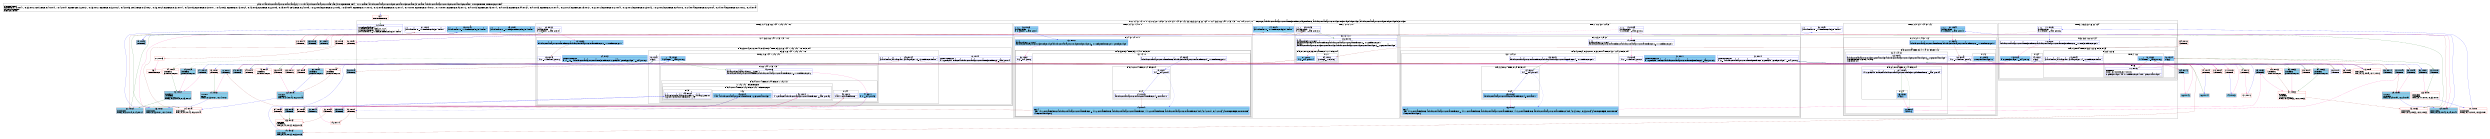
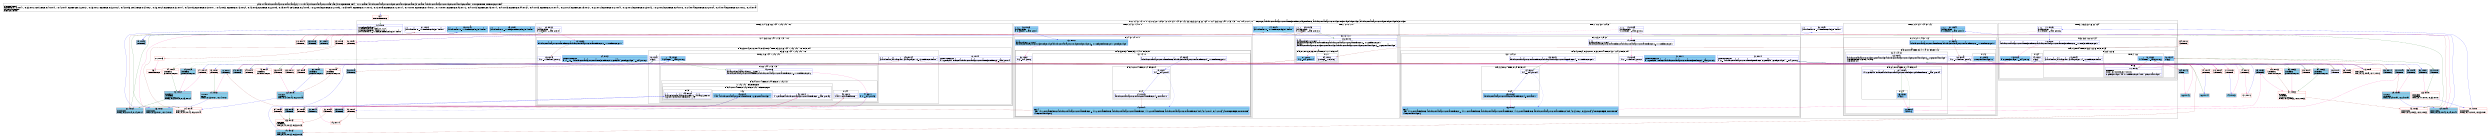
  digraph {
    node [color=red fillcolor=white shape=record style=filled]
    edge [color=deeppink]
    n1 [color=blue label="{141\:\ 0x0043|androidx.constraintlayout.core.state.ConstraintReference r4 = constraints(r1)\l}"]
    n2 [color=blue label="{140\:\ 0x0041|if (r4 == null) goto L9\l}"]
    n3 [color=blue label="{139\:\ 0x0039|androidx.constraintlayout.core.state.Reference androidx.constraintlayout.core.state.Reference r4 = r11.mReferences.get(r1)\l}"]
    n4 [color=blue fillcolor=skyblue label="{142\:\ 0x0047|PHI: r4 \l  PHI: (r4v17 'constraintReference' androidx.constraintlayout.core.state.Reference) = (r4v16 'constraintReference' androidx.constraintlayout.core.state.Reference), (r4v18 'constraintReference' androidx.constraintlayout.core.state.Reference) binds: [B:140:0x0041, B:141:0x0043] A[DONT_GENERATE, DONT_INLINE]\l|r4.setConstraintWidget(r3)\l}"]
    n5 [color=blue label="{138\:\ 0x0037|if (r3 != null) goto L6\l}"]
    n6 [color=blue fillcolor=skyblue label="{137\:\ 0x0027|java.lang.Object r1 = r0.next()\landroidx.constraintlayout.core.widgets.HelperWidget androidx.constraintlayout.core.widgets.HelperWidget r3 = r11.mHelperReferences.get(r1).getHelperWidget()\l}"]
    n7 [color=blue fillcolor=skyblue label="{136\:\ 0x0025|java.lang.Object \lif (r0.hasNext() != false) goto L4\l}"]
    n8 [color=blue fillcolor=skyblue label="{155\:\ 0x0089|androidx.constraintlayout.core.state.ConstraintReference r4 = constraints(r1)\l}"]
    n9 [color=blue label="{154\:\ 0x0087|if (r4 == null) goto L29\l}"]
    n10 [color=blue label="{153\:\ 0x007f|androidx.constraintlayout.core.state.Reference androidx.constraintlayout.core.state.Reference r4 = r11.mReferences.get(r1)\l}"]
    n11 [color=blue fillcolor=skyblue label="{156\:\ 0x008d|PHI: r4 \l  PHI: (r4v12 'constraintReference' androidx.constraintlayout.core.state.Reference) = (r4v11 'constraintReference' androidx.constraintlayout.core.state.Reference), (r4v13 'constraintReference' androidx.constraintlayout.core.state.Reference) binds: [B:154:0x0087, B:155:0x0089] A[DONT_GENERATE, DONT_INLINE]\l|r4.setConstraintWidget(r3)\l}"]
    n12 [color=blue label="{148\:\ 0x0069|if (r2 != r11.mParent) goto L20\l}"]
    n13 [color=blue fillcolor=skyblue label="{150\:\ 0x0071|ADDED_TO_REGION\l|if ((r2.getFacade() instanceof androidx.constraintlayout.core.state.HelperReference) != false) goto L23\l}"]
    n14 [color=blue label="{152\:\ 0x007d|ADDED_TO_REGION\l|if ((r3 = ((androidx.constraintlayout.core.state.HelperReference) r2.getFacade()).getHelperWidget()) != null) goto L26\l}"]
    n15 [color=blue label="{147\:\ 0x005b|java.lang.Object r1 = r0.next()\landroidx.constraintlayout.core.state.Reference androidx.constraintlayout.core.state.Reference r2 = r11.mReferences.get(r1)\l}"]
    n16 [color=blue label="{146\:\ 0x0059|java.lang.Object \lif (r0.hasNext() != false) goto L18\l}"]
    n17 [color=blue fillcolor=skyblue label="{165\:\ 0x00cc|r2.apply()\l}"]
    n18 [color=blue label="{164\:\ 0x00ca|if ((r2.getFacade() instanceof androidx.constraintlayout.core.state.helpers.GuidelineReference) != false) goto L49\l}"]
    n19 [color=blue label="{163\:\ 0x00b1|androidx.constraintlayout.core.widgets.ConstraintWidget androidx.constraintlayout.core.widgets.ConstraintWidget r3 = r2.getConstraintWidget()\lr3.setDebugName(r2.getKey().toString())\lr3.setParent(null)\l}"]
    n20 [color=blue fillcolor=skyblue label="{166\:\ 0x00cf|r12.add(r3)\l}"]
    n21 [color=blue fillcolor=skyblue label="{167\:\ 0x00d3|r2.setConstraintWidget(r12)\l}"]
    n22 [color=blue label="{162\:\ 0x00af|if (r2 != r11.mParent) goto L46\l}"]
    n23 [color=blue fillcolor=skyblue label="{161\:\ 0x00a1|androidx.constraintlayout.core.state.Reference androidx.constraintlayout.core.state.Reference r2 = r11.mReferences.get(r1)\l}"]
    n24 [color=blue fillcolor=skyblue label="{160\:\ 0x009f|java.lang.Object \lif (r0.hasNext() != false) goto L40\l}"]
    n25 [color=blue label="{177\:\ 0x0105|LOOP_END\lLOOP:4: B:175:0x00ff\-\>B:177:0x0105\l|r2.getHelperWidget().add(r11.mReferences.get(r4.next()).getConstraintWidget())\l}"]
    n26 [color=blue fillcolor=skyblue label="{176\:\ 0x0103|if (r4.hasNext() != false) goto L66\l}"]
    n27 [color=blue label="{174\:\ 0x00f9|java.util.Iterator java.util.Iterator\<java.lang.Object\> r4 = r2.mReferences.iterator()\l}"]
    n28 [color=blue fillcolor=skyblue label="{178\:\ 0x011d|r2.apply()\l}"]
    n29 [color=blue label="{179\:\ 0x0121|r2.apply()\l}"]
    n30 [color=blue fillcolor=skyblue label="{173\:\ 0x00f7|if (r2.getHelperWidget() != null) goto L62\l}"]
    n31 [color=blue label="{172\:\ 0x00e7|androidx.constraintlayout.core.state.HelperReference androidx.constraintlayout.core.state.HelperReference r2 = r11.mHelperReferences.get(r1)\l}"]
    n32 [color=blue label="{171\:\ 0x00e5|java.lang.Object \lif (r0.hasNext() != false) goto L56\l}"]
    n33 [color=blue label="{195\:\ 0x0173|r4.add(r7.constraintReference())\l}"]
    n34 [color=blue fillcolor=skyblue label="{198\:\ 0x017f|r4.add(((androidx.constraintlayout.core.state.Reference) r6).getConstraintWidget())\l}"]
    n35 [color=blue label="{199\:\ 0x018a|java.io.PrintStream java.io.PrintStream r8 = java.lang.System.out\lr8.println(\"couldn't find reference for \" + r6)\l}"]
    n36 [color=blue label="{197\:\ 0x017d|if ((r6 instanceof androidx.constraintlayout.core.state.Reference) != false) goto L95\l}"]
    n37 [color=blue fillcolor=skyblue label="{194\:\ 0x0171|if (r7 != null) goto L98\l}"]
    n38 [color=blue label="{193\:\ 0x0165|java.lang.Object java.lang.Object r6 = r5.next()\landroidx.constraintlayout.core.state.Reference androidx.constraintlayout.core.state.Reference r7 = r11.mReferences.get(r6)\l}"]
    n39 [color=blue fillcolor=skyblue label="{192\:\ 0x0163|if (r5.hasNext() != false) goto L86\l}"]
    n40 [color=blue label="{190\:\ 0x0159|java.util.Iterator java.util.Iterator\<java.lang.Object\> r5 = r3.mReferences.iterator()\l}"]
    n41 [color=blue label="{201\:\ 0x01a1|r2.apply()\l}"]
    n42 [color=blue label="{185\:\ 0x0143|if (r2 != r11.mParent) goto L76\l}"]
    n43 [color=blue label="{187\:\ 0x014b|ADDED_TO_REGION\l|if ((r2.getFacade() instanceof androidx.constraintlayout.core.state.HelperReference) != false) goto L79\l}"]
    n44 [color=blue fillcolor=skyblue label="{189\:\ 0x0157|ADDED_TO_REGION\l|if ((r4 = (r3 = (androidx.constraintlayout.core.state.HelperReference) r2.getFacade()).getHelperWidget()) != null) goto L82\l}"]
    n45 [color=blue fillcolor=skyblue label="{184\:\ 0x0135|androidx.constraintlayout.core.state.Reference androidx.constraintlayout.core.state.Reference r2 = r11.mReferences.get(r1)\l}"]
    n46 [color=blue label="{183\:\ 0x0133|java.lang.Object \lif (r0.hasNext() != false) goto L74\l}"]
    n47 [color=blue label="{209\:\ 0x01cc|r3.stringId = r1.toString()\l}"]
    n48 [color=blue fillcolor=skyblue label="{207\:\ 0x01c8|if (r3 != null) goto L114\l}"]
    n49 [color=blue label="{206\:\ 0x01b5|java.lang.Object r1 = r0.next()\landroidx.constraintlayout.core.state.Reference androidx.constraintlayout.core.state.Reference r2 = r11.mReferences.get(r1)\lr2.apply()\landroidx.constraintlayout.core.widgets.ConstraintWidget androidx.constraintlayout.core.widgets.ConstraintWidget r3 = r2.getConstraintWidget()\l}"]
    n50 [color=blue label="{205\:\ 0x01b3|java.lang.Object \lif (r0.hasNext() != false) goto L112\l}"]
    n51 [color=blue label="{134\:\ 0x0000|r12.removeAllChildren()\lr11.mParent.getWidth().apply(r11, r12, 0)\lr11.mParent.getHeight().apply(r11, r12, 1)\ljava.util.Iterator r0 = r11.mHelperReferences.keySet().iterator()\l\l}"]
    n52 [color=blue fillcolor=skyblue label="{144\:\ 0x004b|java.util.Iterator r0 = r11.mReferences.keySet().iterator()\l\l}"]
    n53 [color=blue label="{158\:\ 0x0091|java.util.Iterator r0 = r11.mReferences.keySet().iterator()\l\l}"]
    n54 [color=blue fillcolor=skyblue label="{169\:\ 0x00d7|java.util.Iterator r0 = r11.mHelperReferences.keySet().iterator()\l\l}"]
    n55 [color=blue label="{181\:\ 0x0125|java.util.Iterator r0 = r11.mReferences.keySet().iterator()\l\l}"]
    n56 [color=blue fillcolor=skyblue label="{203\:\ 0x01a5|java.util.Iterator r0 = r11.mReferences.keySet().iterator()\l\l}"]
    n57 [fillcolor=skyblue label="{216\:\ 0x0021|SYNTHETIC\l}"]
    n58 [label="{213\:\ 0x0039|SYNTHETIC\l}"]
    n59 [label="{215\:\ 0x0021|SYNTHETIC\l}"]
    n60 [label="{212\:\ 0x004b|SYNTHETIC\l}"]
    n61 [fillcolor=skyblue label="{225\:\ 0x0055|SYNTHETIC\l}"]
    n62 [label="{217\:\ 0x006b|SYNTHETIC\l}"]
    n63 [label="{222\:\ 0x0055|SYNTHETIC\lADDED_TO_REGION\l}"]
    n64 [label="{219\:\ 0x0073|SYNTHETIC\l}"]
    n65 [fillcolor=skyblue label="{223\:\ 0x0055|SYNTHETIC\lADDED_TO_REGION\l}"]
    n66 [label="{220\:\ 0x007f|SYNTHETIC\l}"]
    n67 [fillcolor=skyblue label="{224\:\ 0x0055|SYNTHETIC\lADDED_TO_REGION\l}"]
    n68 [label="{218\:\ 0x0091|SYNTHETIC\l}"]
    n69 [fillcolor=skyblue label="{231\:\ 0x009b|SYNTHETIC\l}"]
    n70 [fillcolor=skyblue label="{230\:\ 0x009b|SYNTHETIC\l}"]
    n71 [label="{226\:\ 0x00d3|SYNTHETIC\l}"]
    n72 [color=blue label="{228\:\ 0x00b1|SYNTHETIC\l}"]
    n73 [fillcolor=skyblue label="{227\:\ 0x00d7|SYNTHETIC\l}"]
    n74 [label="{175\:\ 0x00ff|LOOP_START\lLOOP:4: B:175:0x00ff\-\>B:177:0x0105\l}"]
    n75 [fillcolor=skyblue label="{238\:\ 0x011d|SYNTHETIC\l}"]
    n76 [fillcolor=skyblue label="{237\:\ 0x00e1|SYNTHETIC\l}"]
    n77 [fillcolor=skyblue label="{236\:\ 0x00e1|SYNTHETIC\l}"]
    n78 [label="{233\:\ 0x0121|SYNTHETIC\l}"]
    n79 [label="{234\:\ 0x00f9|SYNTHETIC\l}"]
    n80 [fillcolor=skyblue label="{232\:\ 0x0125|SYNTHETIC\l}"]
    n81 [label="{256\:\ 0x015f|SYNTHETIC\l}"]
    n82 [fillcolor=skyblue label="{255\:\ 0x015f|SYNTHETIC\l}"]
    n83 [label="{254\:\ 0x015f|SYNTHETIC\l}"]
    n84 [label="{251\:\ 0x018a|SYNTHETIC\l}"]
    n85 [fillcolor=skyblue label="{252\:\ 0x017f|SYNTHETIC\l}"]
    n86 [label="{248\:\ 0x017b|SYNTHETIC\l}"]
    n87 [fillcolor=skyblue label="{250\:\ 0x0173|SYNTHETIC\l}"]
    n88 [label="{249\:\ 0x01a1|SYNTHETIC\l}"]
    n89 [fillcolor=skyblue label="{191\:\ 0x015f|LOOP_START\lLOOP:6: B:191:0x015f\-\>B:253:0x015f\l}"]
-   n90 [fillcolor=skyblue label="{247\:\ 0x012f|SYNTHETIC\l}"]
+   n90 [label="{247\:\ 0x012f|SYNTHETIC\l}"]
    n91 [fillcolor=skyblue label="{239\:\ 0x0145|INLINE\l}"]
    n92 [label="{244\:\ 0x012f|SYNTHETIC\lADDED_TO_REGION\l}"]
    n93 [label="{241\:\ 0x014d|SYNTHETIC\l}"]
    n94 [label="{245\:\ 0x012f|SYNTHETIC\lADDED_TO_REGION\l}"]
    n95 [fillcolor=skyblue label="{242\:\ 0x0159|SYNTHETIC\l}"]
    n96 [fillcolor=skyblue label="{246\:\ 0x012f|SYNTHETIC\lADDED_TO_REGION\l}"]
    n97 [fillcolor=skyblue label="{240\:\ 0x01a5|SYNTHETIC\l}"]
    n98 [label="{263\:\ 0x01af|SYNTHETIC\l}"]
    n99 [fillcolor=skyblue label="{258\:\ 0x01ca|SYNTHETIC\l}"]
    n100 [label="{261\:\ 0x01af|SYNTHETIC\lADDED_TO_REGION\l}"]
    n101 [label="{257\:\ 0x01d3|SYNTHETIC\l}"]
    n102 [fillcolor=skyblue label="{135\:\ 0x0021|LOOP_START\lLOOP:0: B:135:0x0021\-\>B:214:0x0021\l}"]
    n103 [label="{145\:\ 0x0055|LOOP_START\lLOOP:1: B:145:0x0055\-\>B:221:0x0055\l}"]
    n104 [fillcolor=skyblue label="{159\:\ 0x009b|LOOP_START\lLOOP:2: B:159:0x009b\-\>B:229:0x009b\l}"]
    n105 [fillcolor=skyblue label="{182\:\ 0x012f|LOOP_START\lLOOP:5: B:182:0x012f\-\>B:243:0x012f\l}"]
    n106 [label="{204\:\ 0x01af|LOOP_START\lLOOP:7: B:204:0x01af\-\>B:260:0x01af\l}"]
    n107 [fillcolor=skyblue label="{214\:\ 0x0021|LOOP_END\lREGION\lLOOP:0: B:135:0x0021\-\>B:214:0x0021\l}"]
    n108 [fillcolor=skyblue label="{149\:\ 0x006b}"]
    n109 [label="{221\:\ 0x0055|LOOP_END\lSYNTHETIC\lADDED_TO_REGION\lLOOP:1: B:145:0x0055\-\>B:221:0x0055\l}"]
    n110 [label="{151\:\ 0x0073}"]
    n111 [fillcolor=skyblue label="{229\:\ 0x009b|LOOP_END\lSYNTHETIC\lLOOP:2: B:159:0x009b\-\>B:229:0x009b\l}"]
    n112 [label="{170\:\ 0x00e1|LOOP_START\lLOOP:3: B:170:0x00e1\-\>B:235:0x00e1\l}"]
    n113 [label="{235\:\ 0x00e1|LOOP_END\lSYNTHETIC\lLOOP:3: B:170:0x00e1\-\>B:235:0x00e1\l}"]
    n114 [fillcolor=skyblue label="{186\:\ 0x0145}"]
    n115 [fillcolor=skyblue label="{243\:\ 0x012f|LOOP_END\lSYNTHETIC\lADDED_TO_REGION\lLOOP:5: B:182:0x012f\-\>B:243:0x012f\l}"]
    n116 [fillcolor=skyblue label="{188\:\ 0x014d}"]
    n117 [label="{196\:\ 0x017b}"]
    n118 [label="{253\:\ 0x015f|LOOP_END\lSYNTHETIC\lLOOP:6: B:191:0x015f\-\>B:253:0x015f\l}"]
    n119 [label="{211\:\ 0x01d3}"]
    n120 [fillcolor=skyblue label="{260\:\ 0x01af|LOOP_END\lSYNTHETIC\lLOOP:7: B:204:0x01af\-\>B:260:0x01af\l}"]
    n121 [label="{259\:\ 0x01cc|SYNTHETIC\l}"]
    n122 [fillcolor=skyblue label="{262\:\ 0x01af|SYNTHETIC\lADDED_TO_REGION\l}"]
    n123 [label="{132\:\ ?|MTH_ENTER_BLOCK\l}"]
    n124 [label="{133\:\ ?|MTH_EXIT_BLOCK\l}"]
    n125 [label="{public void androidx.constraintlayout.core.state.State.apply((r11v0 'this' androidx.constraintlayout.core.state.State A[IMMUTABLE_TYPE, THIS]), (r12v0 'container' androidx.constraintlayout.core.widgets.ConstraintWidgetContainer A[D('container' androidx.constraintlayout.core.widgets.ConstraintWidgetContainer), IMMUTABLE_TYPE, METHOD_ARGUMENT]))  | USE_LINES_HINTS\lBACK_EDGE: B:142:0x0047 \-\> B:135:0x0021, CROSS_EDGE: B:140:0x0041 \-\> B:142:0x0047, BACK_EDGE: B:138:0x0037 \-\> B:135:0x0021, BACK_EDGE: B:156:0x008d \-\> B:145:0x0055, CROSS_EDGE: B:154:0x0087 \-\> B:156:0x008d, BACK_EDGE: B:152:0x007d \-\> B:145:0x0055, BACK_EDGE: B:150:0x0071 \-\> B:145:0x0055, BACK_EDGE: B:148:0x0069 \-\> B:145:0x0055, BACK_EDGE: B:166:0x00cf \-\> B:159:0x009b, CROSS_EDGE: B:164:0x00ca \-\> B:166:0x00cf, BACK_EDGE: B:167:0x00d3 \-\> B:159:0x009b, BACK_EDGE: B:177:0x0105 \-\> B:175:0x00ff, BACK_EDGE: B:178:0x011d \-\> B:170:0x00e1, BACK_EDGE: B:179:0x0121 \-\> B:170:0x00e1, BACK_EDGE: B:195:0x0173 \-\> B:191:0x015f, BACK_EDGE: B:198:0x017f \-\> B:191:0x015f, BACK_EDGE: B:199:0x018a \-\> B:191:0x015f, BACK_EDGE: B:201:0x01a1 \-\> B:182:0x012f, BACK_EDGE: B:189:0x0157 \-\> B:182:0x012f, BACK_EDGE: B:187:0x014b \-\> B:182:0x012f, BACK_EDGE: B:185:0x0143 \-\> B:182:0x012f, BACK_EDGE: B:209:0x01cc \-\> B:204:0x01af, BACK_EDGE: B:208:0x01ca \-\> B:204:0x01af, BACK_EDGE: B:207:0x01c8 \-\> B:204:0x01af\lINLINE_NOT_NEEDED\lTYPE_VARS: EMPTY\l}" color=""]
    subgraph cluster_1 {
      label="R(12:1|(2:4|(3:7|(1:9)|10)(0))|15|(2:18|(3:27|(1:29)|30))|37|(2:40|(3:47|(1:49)|50)(1:43))|53|(2:56|(3:63|(1:66)|68)(1:59))|71|(2:74|(3:83|(2:86|(1:99)(1:(1:96)(1:92)))|102))|109|(2:112|(1:117))) | DECL_VAR: androidx.constraintlayout.core.state.HelperReference helperReference, androidx.constraintlayout.core.widgets.HelperWidget helperWidget, androidx.constraintlayout.core.widgets.HelperWidget helperWidget\l"
      n51
      n52
      n53
      n54
      n55
      n56
      subgraph cluster_2 {
        label="LOOP:0: (2:4|(3:7|(1:9)|10)(0))"
        n7
        subgraph cluster_3 {
          label="R(2:4|(3:7|(1:9)|10)(0))"
          n6
          subgraph cluster_4 {
            label="IF [B:138:0x0037] THEN: R(3:7|(1:9)|10) ELSE: R(0)"
            n5
            subgraph cluster_5 {
              label="R(3:7|(1:9)|10)"
              n3
              n4
              subgraph cluster_6 {
                label="IF [B:140:0x0041] THEN: R(1:9) ELSE: null"
                n2
                subgraph cluster_7 {
                  label="R(1:9)"
                  n1
                }
              }
            }
            subgraph cluster_8 {
              label="R(0)"
            }
          }
        }
      }
      subgraph cluster_9 {
        label="LOOP:1: (2:18|(3:27|(1:29)|30))"
        n16
        subgraph cluster_10 {
          label="R(2:18|(3:27|(1:29)|30))"
          n15
          subgraph cluster_11 {
            label="IF [B:148:0x0069, B:150:0x0071, B:152:0x007d] THEN: R(3:27|(1:29)|30) ELSE: null"
            n12
            n13
            n14
            subgraph cluster_12 {
              label="R(3:27|(1:29)|30)"
              n10
              n11
              subgraph cluster_13 {
                label="IF [B:154:0x0087] THEN: R(1:29) ELSE: null"
                n9
                subgraph cluster_14 {
                  label="R(1:29)"
                  n8
                }
              }
            }
          }
        }
      }
      subgraph cluster_15 {
        label="LOOP:2: (2:40|(3:47|(1:49)|50)(1:43))"
        n24
        subgraph cluster_16 {
          label="R(2:40|(3:47|(1:49)|50)(1:43))"
          n23
          subgraph cluster_17 {
            label="IF [B:162:0x00af] THEN: R(3:47|(1:49)|50) ELSE: R(1:43)"
            n22
            subgraph cluster_18 {
              label="R(3:47|(1:49)|50)"
              n19
              n20
              subgraph cluster_19 {
                label="IF [B:164:0x00ca] THEN: R(1:49) ELSE: null"
                n18
                subgraph cluster_20 {
                  label="R(1:49)"
                  n17
                }
              }
            }
            subgraph cluster_21 {
              label="R(1:43)"
              n21
            }
          }
        }
      }
      subgraph cluster_22 {
        label="LOOP:3: (2:56|(3:63|(1:66)|68)(1:59))"
        n32
        subgraph cluster_23 {
          label="R(2:56|(3:63|(1:66)|68)(1:59))"
          n31
          subgraph cluster_24 {
            label="IF [B:173:0x00f7] THEN: R(3:63|(1:66)|68) ELSE: R(1:59)"
            n30
            subgraph cluster_25 {
              label="R(3:63|(1:66)|68)"
              n27
              n28
              subgraph cluster_26 {
                label="LOOP:4: (1:66)"
                n26
                subgraph cluster_27 {
                  label="R(1:66)"
                  n25
                }
              }
            }
            subgraph cluster_28 {
              label="R(1:59)"
              n29
            }
          }
        }
      }
      subgraph cluster_29 {
        label="LOOP:5: (2:74|(3:83|(2:86|(1:99)(1:(1:96)(1:92)))|102))"
        n46
        subgraph cluster_30 {
          label="R(2:74|(3:83|(2:86|(1:99)(1:(1:96)(1:92)))|102))"
          n45
          subgraph cluster_31 {
            label="IF [B:185:0x0143, B:187:0x014b, B:189:0x0157] THEN: R(3:83|(2:86|(1:99)(1:(1:96)(1:92)))|102) ELSE: null"
            n42
            n43
            n44
            subgraph cluster_32 {
              label="R(3:83|(2:86|(1:99)(1:(1:96)(1:92)))|102)"
              n40
              n41
              subgraph cluster_33 {
                label="LOOP:6: (2:86|(1:99)(1:(1:96)(1:92)))"
                n39
                subgraph cluster_34 {
                  label="R(2:86|(1:99)(1:(1:96)(1:92)))"
                  n38
                  subgraph cluster_35 {
                    label="IF [B:194:0x0171] THEN: R(1:99) ELSE: R(1:(1:96)(1:92))"
                    n37
                    subgraph cluster_36 {
                      label="R(1:99)"
                      n33
                    }
                    subgraph cluster_37 {
                      label="R(1:(1:96)(1:92)) | ELSE_IF_CHAIN\l"
                      subgraph cluster_38 {
                        label="IF [B:197:0x017d] THEN: R(1:96) ELSE: R(1:92) | ELSE_IF_CHAIN\l"
                        n36
                        subgraph cluster_39 {
                          label="R(1:96)"
                          n34
                        }
                        subgraph cluster_40 {
                          label="R(1:92)"
                          n35
                        }
                      }
                    }
                  }
                }
              }
            }
          }
        }
      }
      subgraph cluster_41 {
        label="LOOP:7: (2:112|(1:117))"
        n50
        subgraph cluster_42 {
          label="R(2:112|(1:117))"
          n49
          subgraph cluster_43 {
            label="IF [B:207:0x01c8, B:208:0x01ca] THEN: R(1:117) ELSE: null"
            n48
            subgraph cluster_44 {
              label="R(1:117)"
              n47
            }
          }
        }
      }
    }
    n1 -> n4 [color=brown]
    n2 -> n1 [color=blue]
    n2 -> n4 [color=blue style=dashed]
    n3 -> n2 [color=blue]
    n4 -> n57 [color=brown]
    n5 -> n58
    n5 -> n59 [color=blue style=dashed]
    n6 -> n5
    n7 -> n6 [color=blue]
    n7 -> n60 [style=dashed]
    n8 -> n11
    n9 -> n8 [color=blue]
    n9 -> n11 [color=blue style=dashed]
    n10 -> n9 [color=darkgreen]
    n11 -> n61
    n12 -> n62
    n12 -> n63 [color=brown style=dashed]
    n13 -> n64 [color=darkgreen]
    n13 -> n65 [color=darkgreen style=dashed]
    n14 -> n66 [color=darkgreen]
    n14 -> n67 [color=darkgreen style=dashed]
    n15 -> n12
    n16 -> n15
    n16 -> n68 [style=dashed]
    n17 -> n20
    n18 -> n17 [color=darkgreen]
    n18 -> n20 [color=darkgreen style=dashed]
    n19 -> n18
    n20 -> n69
    n21 -> n70 [color=brown]
    n22 -> n71 [color=blue style=dashed]
    n22 -> n72 [color=brown]
    n23 -> n22 [color=brown]
    n24 -> n23
    n24 -> n73 [style=dashed]
    n25 -> n74
    n26 -> n25 [color=brown]
    n26 -> n75 [color=brown style=dashed]
    n27 -> n74 [color=blue]
    n28 -> n76 [color=darkgreen]
    n29 -> n77 [color=blue]
    n30 -> n78 [style=dashed]
    n30 -> n79
    n31 -> n30
    n32 -> n31 [color=blue]
    n32 -> n80 [color=brown style=dashed]
    n33 -> n81
    n34 -> n82 [color=brown]
    n35 -> n83 [color=blue]
    n36 -> n84 [color=darkgreen style=dashed]
    n36 -> n85
    n37 -> n86 [color=blue style=dashed]
    n37 -> n87
    n38 -> n37
    n39 -> n38 [color=darkgreen]
    n39 -> n88 [color=blue style=dashed]
    n40 -> n89 [color=brown]
    n41 -> n90 [color=blue]
    n42 -> n91
    n42 -> n92 [color=darkgreen style=dashed]
    n43 -> n93 [color=brown]
    n43 -> n94 [color=blue style=dashed]
    n44 -> n95
    n44 -> n96 [color=darkgreen style=dashed]
    n45 -> n42 [color=brown]
    n46 -> n45
    n46 -> n97 [color=blue style=dashed]
    n47 -> n98 [color=darkgreen]
    n48 -> n99 [color=brown]
    n48 -> n100 [color=brown style=dashed]
    n49 -> n48
    n50 -> n49 [color=darkgreen]
    n50 -> n101 [color=darkgreen style=dashed]
    n51 -> n102 [color=blue]
    n52 -> n103 [color=darkgreen]
    n53 -> n104
    n55 -> n105 [color=brown]
    n56 -> n106 [color=darkgreen]
    n57 -> n107
    n58 -> n3
    n59 -> n107 [color=darkgreen]
    n60 -> n52 [color=brown]
    n61 -> n109
    n62 -> n108 [color=blue]
    n63 -> n109 [color=brown]
    n64 -> n110
    n65 -> n109
    n66 -> n10 [color=blue]
    n67 -> n109 [color=darkgreen]
    n68 -> n53 [color=blue]
    n69 -> n111 [color=brown]
    n70 -> n111
    n71 -> n21
    n72 -> n19 [color=darkgreen]
    n73 -> n54
    n74 -> n26 [color=brown]
    n75 -> n28 [color=brown]
    n76 -> n113 [color=darkgreen]
    n77 -> n113
    n78 -> n29 [color=blue]
    n79 -> n27 [color=brown]
    n80 -> n55 [color=brown]
    n81 -> n118 [color=brown]
    n82 -> n118 [color=darkgreen]
    n83 -> n118 [color=brown]
    n84 -> n35 [color=blue]
    n85 -> n34 [color=blue]
    n86 -> n117 [color=brown]
    n87 -> n33 [color=brown]
    n88 -> n41 [color=darkgreen]
    n89 -> n39 [color=blue]
    n90 -> n115
    n91 -> n114
    n92 -> n115 [color=darkgreen]
    n93 -> n116 [color=blue]
    n95 -> n40 [color=brown]
    n96 -> n115
    n97 -> n56 [color=blue]
    n98 -> n120
    n100 -> n120 [color=brown]
    n101 -> n119 [color=brown]
    n102 -> n7
    n103 -> n16 [color=brown]
    n104 -> n24 [color=blue]
    n105 -> n46 [color=darkgreen]
    n106 -> n50 [color=brown]
    n107 -> n102 [color=blue]
    n108 -> n13
    n109 -> n103 [color=brown]
    n110 -> n14 [color=blue]
    n111 -> n104 [color=blue]
    n112 -> n32 [color=blue]
    n113 -> n112 [color=blue]
    n114 -> n43
    n115 -> n105 [color=darkgreen]
    n116 -> n44 [color=darkgreen]
    n117 -> n36
    n118 -> n89
    n119 -> n124
    n120 -> n106 [color=blue]
    n121 -> n47 [color=brown]
    n122 -> n120 [color=blue]
    n123 -> n51 [color=darkgreen]
    n125 -> n123 [color=blue]
  }
